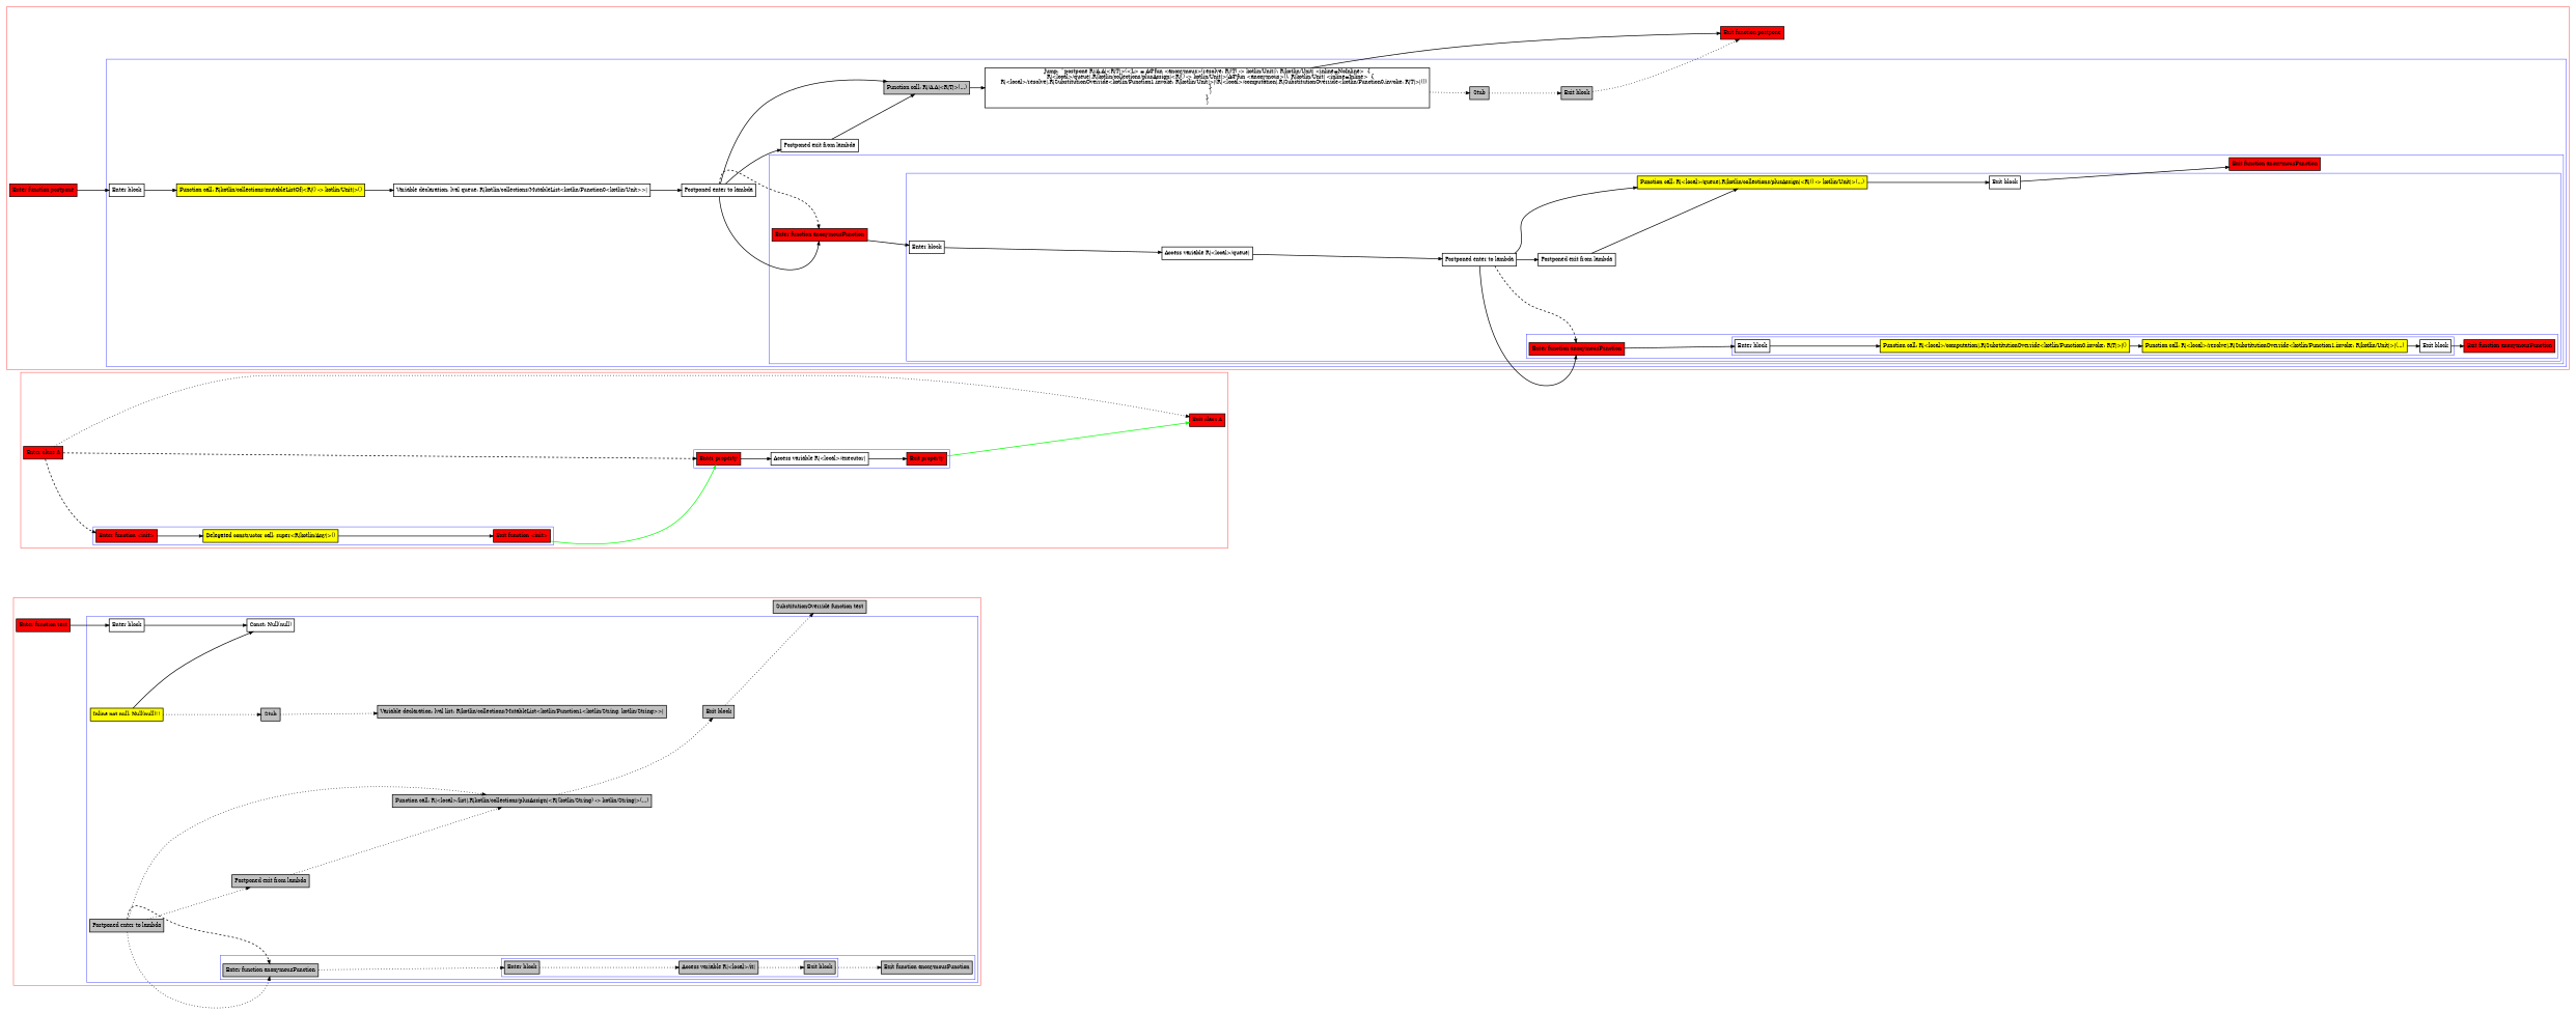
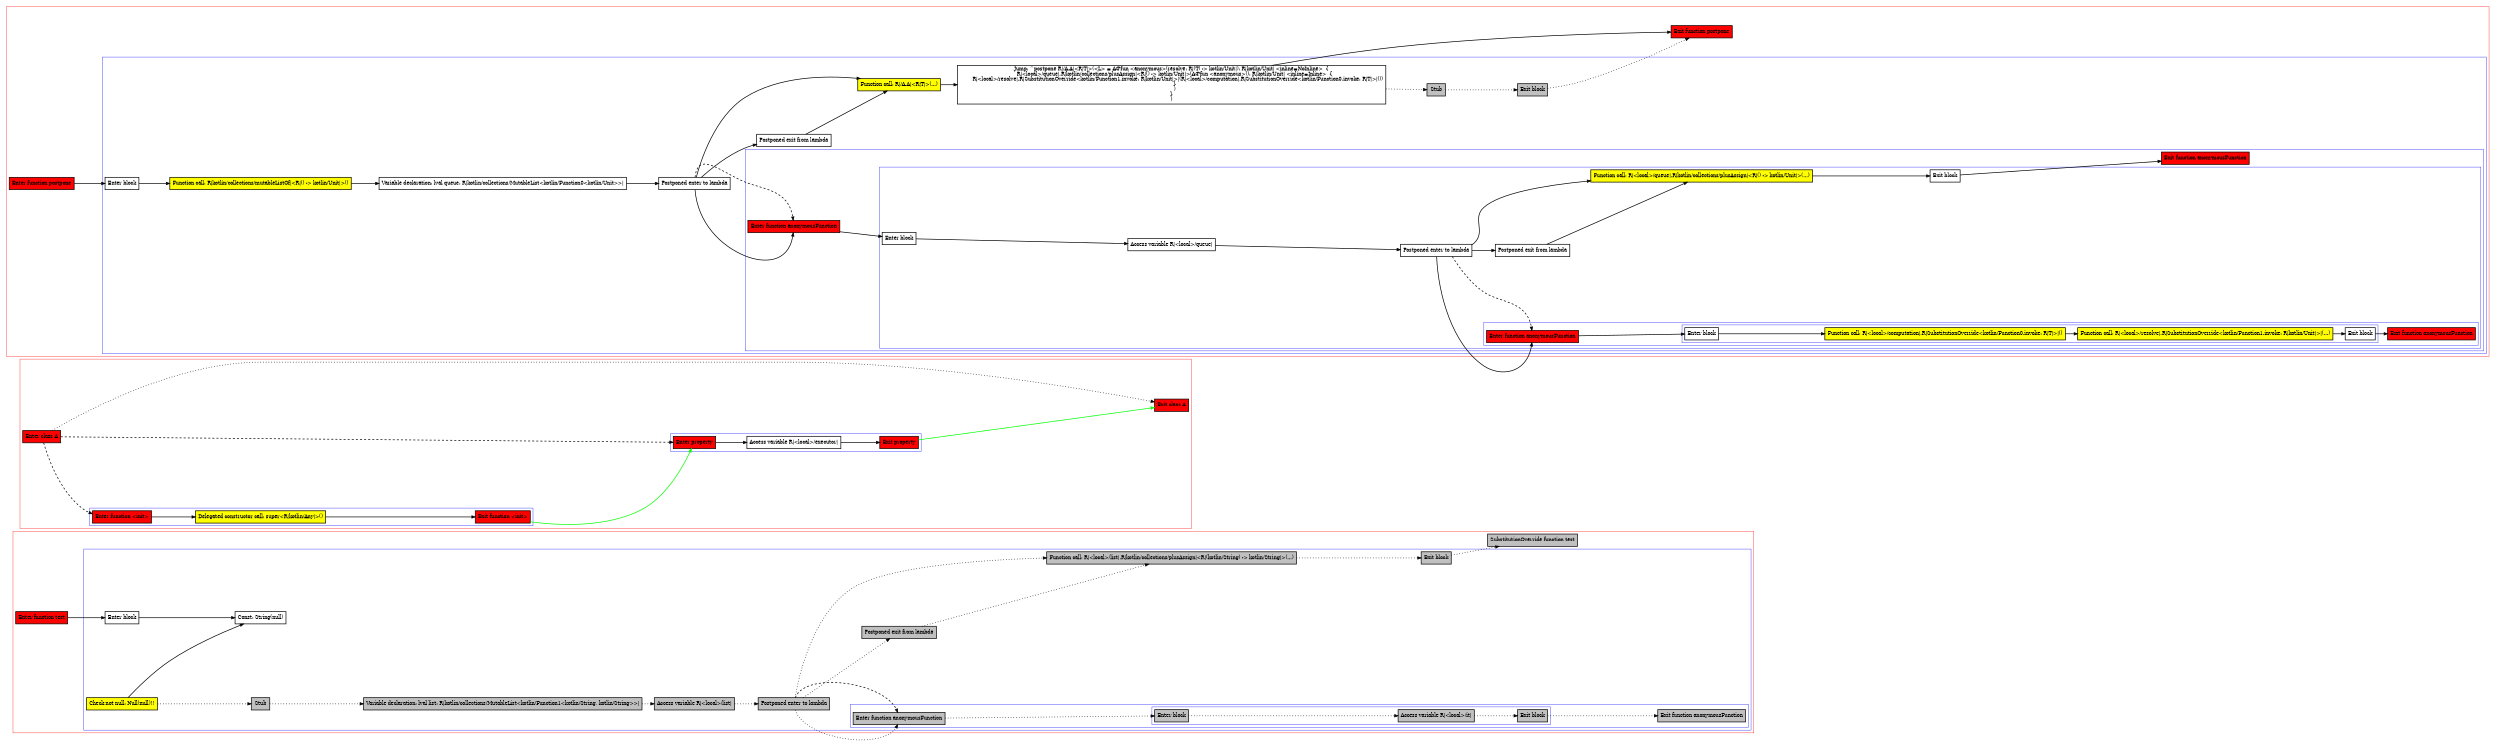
  digraph {
    nodesep=3
    rankdir=LR
    node [penwidth=2 shape=box style=filled]
    edge [penwidth=2]
    n1 [fillcolor=gray label="Enter block"]
    n2 [fillcolor=gray label="Access variable R|<local>/it|"]
    n3 [fillcolor=gray label="Exit block"]
    n4 [fillcolor=gray label="Enter function anonymousFunction"]
    n5 [fillcolor=gray label="Exit function anonymousFunction"]
    n6 [label="Enter block" style=""]
-   n7 [label="Const: Null(null)" style=""]
-   n8 [fillcolor=yellow label="Inline not null: Null(null)!!"]
+   n7 [label="Const: String(null)" style=""]
+   n8 [fillcolor=yellow label="Check not null: Null(null)!!"]
    n9 [fillcolor=gray label=Stub]
    n10 [fillcolor=gray label="Variable declaration: lval list: R|kotlin/collections/MutableList<kotlin/Function1<kotlin/String, kotlin/String>>|"]
+   n11 [fillcolor=gray label="Access variable R|<local>/list|"]
    n12 [fillcolor=gray label="Postponed enter to lambda"]
    n13 [fillcolor=gray label="Postponed exit from lambda"]
    n14 [fillcolor=gray label="Function call: R|<local>/list|.R|kotlin/collections/plusAssign|<R|(kotlin/String) -> kotlin/String|>(...)"]
    n15 [fillcolor=gray label="Exit block"]
    n16 [fillcolor=red label="Enter function test"]
    n17 [fillcolor=gray label="SubstitutionOverride function test"]
    n18 [fillcolor=red label="Enter function <init>"]
    n19 [fillcolor=yellow label="Delegated constructor call: super<R|kotlin/Any|>()"]
    n20 [fillcolor=red label="Exit function <init>"]
    n21 [fillcolor=red label="Enter property"]
    n22 [label="Access variable R|<local>/executor|" style=""]
    n23 [fillcolor=red label="Exit property"]
    n24 [fillcolor=red label="Enter class A"]
    n25 [fillcolor=red label="Exit class A"]
    n26 [label="Enter block" style=""]
    n27 [fillcolor=yellow label="Function call: R|<local>/computation|.R|SubstitutionOverride<kotlin/Function0.invoke: R|T|>|()"]
    n28 [fillcolor=yellow label="Function call: R|<local>/resolve|.R|SubstitutionOverride<kotlin/Function1.invoke: R|kotlin/Unit|>|(...)"]
    n29 [label="Exit block" style=""]
    n30 [fillcolor=red label="Enter function anonymousFunction"]
    n31 [fillcolor=red label="Exit function anonymousFunction"]
    n32 [label="Enter block" style=""]
    n33 [label="Access variable R|<local>/queue|" style=""]
    n34 [label="Postponed enter to lambda" style=""]
    n35 [label="Postponed exit from lambda" style=""]
    n36 [fillcolor=yellow label="Function call: R|<local>/queue|.R|kotlin/collections/plusAssign|<R|() -> kotlin/Unit|>(...)"]
    n37 [label="Exit block" style=""]
    n38 [fillcolor=red label="Enter function anonymousFunction"]
    n39 [fillcolor=red label="Exit function anonymousFunction"]
    n40 [label="Enter block" style=""]
    n41 [fillcolor=yellow label="Function call: R|kotlin/collections/mutableListOf|<R|() -> kotlin/Unit|>()"]
    n42 [label="Variable declaration: lval queue: R|kotlin/collections/MutableList<kotlin/Function0<kotlin/Unit>>|" style=""]
    n43 [label="Postponed enter to lambda" style=""]
    n44 [label="Postponed exit from lambda" style=""]
-   n45 [fillcolor=gray label="Function call: R|/A.A|<R|T|>(...)"]
+   n45 [fillcolor=yellow label="Function call: R|/A.A|<R|T|>(...)"]
    n46 [label="Jump: ^postpone R|/A.A|<R|T|>(<L> = A@fun <anonymous>(resolve: R|(T) -> kotlin/Unit|): R|kotlin/Unit| <inline=NoInline>  {\n    R|<local>/queue|.R|kotlin/collections/plusAssign|<R|() -> kotlin/Unit|>(A@fun <anonymous>(): R|kotlin/Unit| <inline=Inline>  {\n        R|<local>/resolve|.R|SubstitutionOverride<kotlin/Function1.invoke: R|kotlin/Unit|>|(R|<local>/computation|.R|SubstitutionOverride<kotlin/Function0.invoke: R|T|>|())\n    }\n    )\n}\n)" style=""]
    n47 [fillcolor=gray label=Stub]
    n48 [fillcolor=gray label="Exit block"]
    n49 [fillcolor=red label="Enter function postpone"]
    n50 [fillcolor=red label="Exit function postpone"]
    subgraph cluster_1 {
      color=red
      n16
      n17
      subgraph cluster_2 {
        color=blue
        n6
        n7
        n8
        n9
        n10
+       n11
        n12
        n13
        n14
        n15
        subgraph cluster_3 {
          color=blue
          n4
          n5
          subgraph cluster_4 {
            color=blue
            n1
            n2
            n3
          }
        }
      }
    }
    subgraph cluster_5 {
      color=red
      n24
      n25
      subgraph cluster_6 {
        color=blue
        n18
        n19
        n20
      }
      subgraph cluster_7 {
        color=blue
        n21
        n22
        n23
      }
    }
    subgraph cluster_8 {
      color=red
      n49
      n50
      subgraph cluster_9 {
        color=blue
        n40
        n41
        n42
        n43
        n44
        n45
        n46
        n47
        n48
        subgraph cluster_10 {
          color=blue
          n38
          n39
          subgraph cluster_11 {
            color=blue
            n32
            n33
            n34
            n35
            n36
            n37
            subgraph cluster_12 {
              color=blue
              n30
              n31
              subgraph cluster_13 {
                color=blue
                n26
                n27
                n28
                n29
              }
            }
          }
        }
      }
    }
    n1 -> n2 [style=dotted]
    n2 -> n3 [style=dotted]
    n3 -> n5 [style=dotted]
    n4 -> n1 [style=dotted]
    n6 -> n7
    n8 -> n7
    n8 -> n9 [style=dotted]
    n9 -> n10 [style=dotted]
+   n10 -> n11 [style=dotted]
+   n11 -> n12 [style=dotted]
    n12 -> n4 [style=dotted]
    n12 -> n4 [style=dashed]
    n12 -> n13 [style=dotted]
    n12 -> n14 [style=dotted]
    n13 -> n14 [style=dotted]
    n14 -> n15 [style=dotted]
    n15 -> n17 [style=dotted]
    n16 -> n6
    n18 -> n19
    n19 -> n20
    n20 -> n21 [color=green]
    n21 -> n22
    n22 -> n23
    n23 -> n25 [color=green]
    n24 -> n18 [style=dashed]
    n24 -> n21 [style=dashed]
    n24 -> n25 [style=dotted]
    n26 -> n27
    n27 -> n28
    n28 -> n29
    n29 -> n31
    n30 -> n26
    n32 -> n33
    n33 -> n34
    n34 -> n30
    n34 -> n30 [style=dashed]
    n34 -> n35
    n34 -> n36
    n35 -> n36
    n36 -> n37
    n37 -> n39
    n38 -> n32
    n40 -> n41
    n41 -> n42
    n42 -> n43
    n43 -> n38
    n43 -> n38 [style=dashed]
    n43 -> n44
    n43 -> n45
    n44 -> n45
    n45 -> n46
    n46 -> n47 [style=dotted]
    n46 -> n50
    n47 -> n48 [style=dotted]
    n48 -> n50 [style=dotted]
    n49 -> n40
  }
